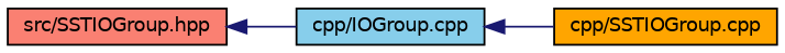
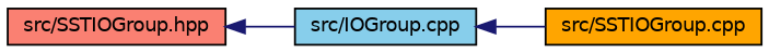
  digraph {
    rankdir=LR
    node [color=black fontname=Helvetica fontsize=10 shape=record style=filled]
    edge [color=midnightblue dir=back fontname=Helvetica fontsize=10 labelfontname=Helvetica labelfontsize=10 style=solid]
    n1 [fillcolor=salmon fontcolor=black height=0.2 label="src/SSTIOGroup.hpp" width=0.4]
-   n2 [fillcolor=skyblue height=0.2 label="cpp/IOGroup.cpp" width=0.4]
-   n3 [fillcolor=orange height=0.2 label="cpp/SSTIOGroup.cpp" width=0.4]
+   n2 [fillcolor=skyblue height=0.2 label="src/IOGroup.cpp" width=0.4]
+   n3 [fillcolor=orange height=0.2 label="src/SSTIOGroup.cpp" width=0.4]
    n1 -> n2
    n2 -> n3
  }
